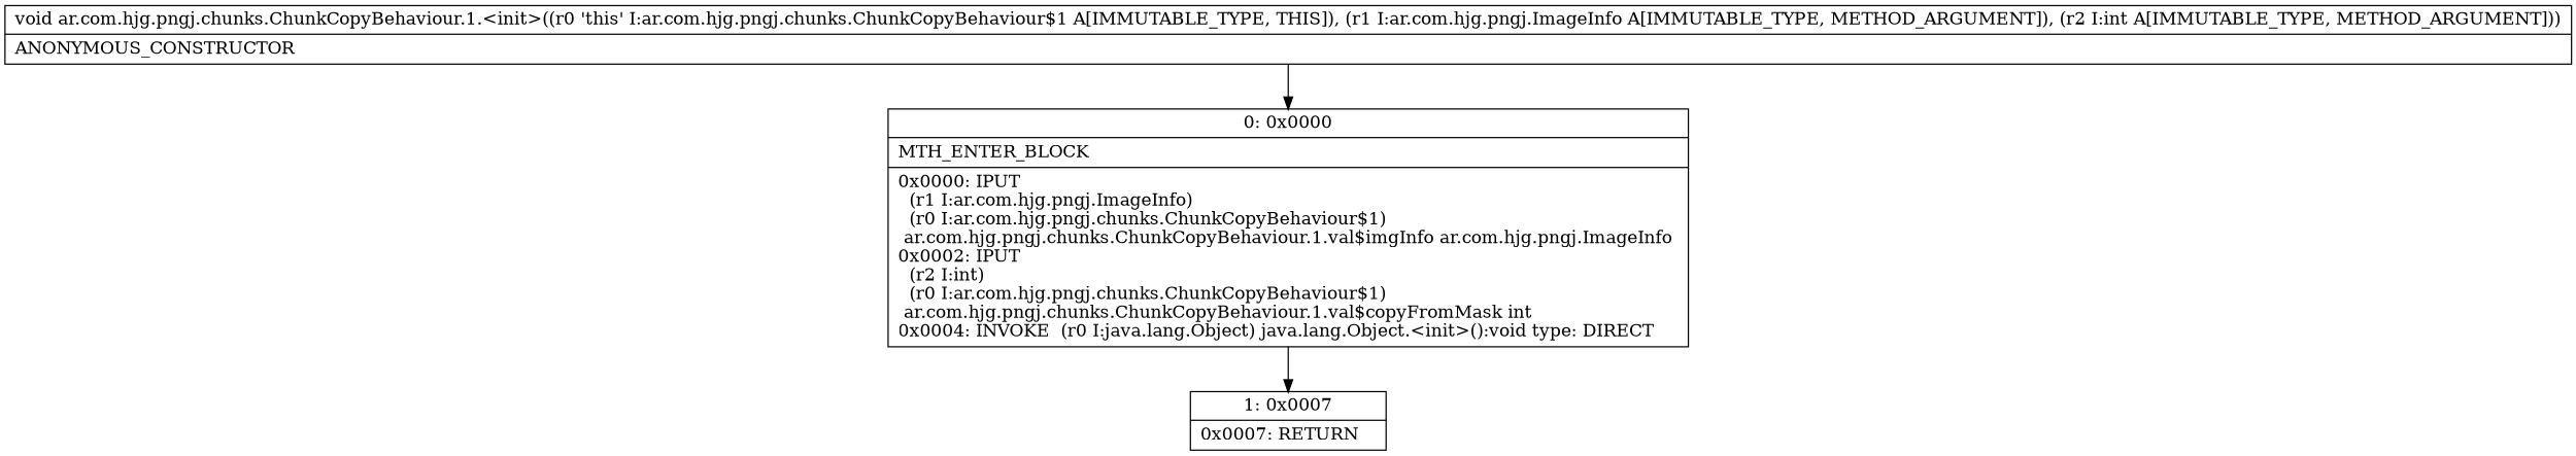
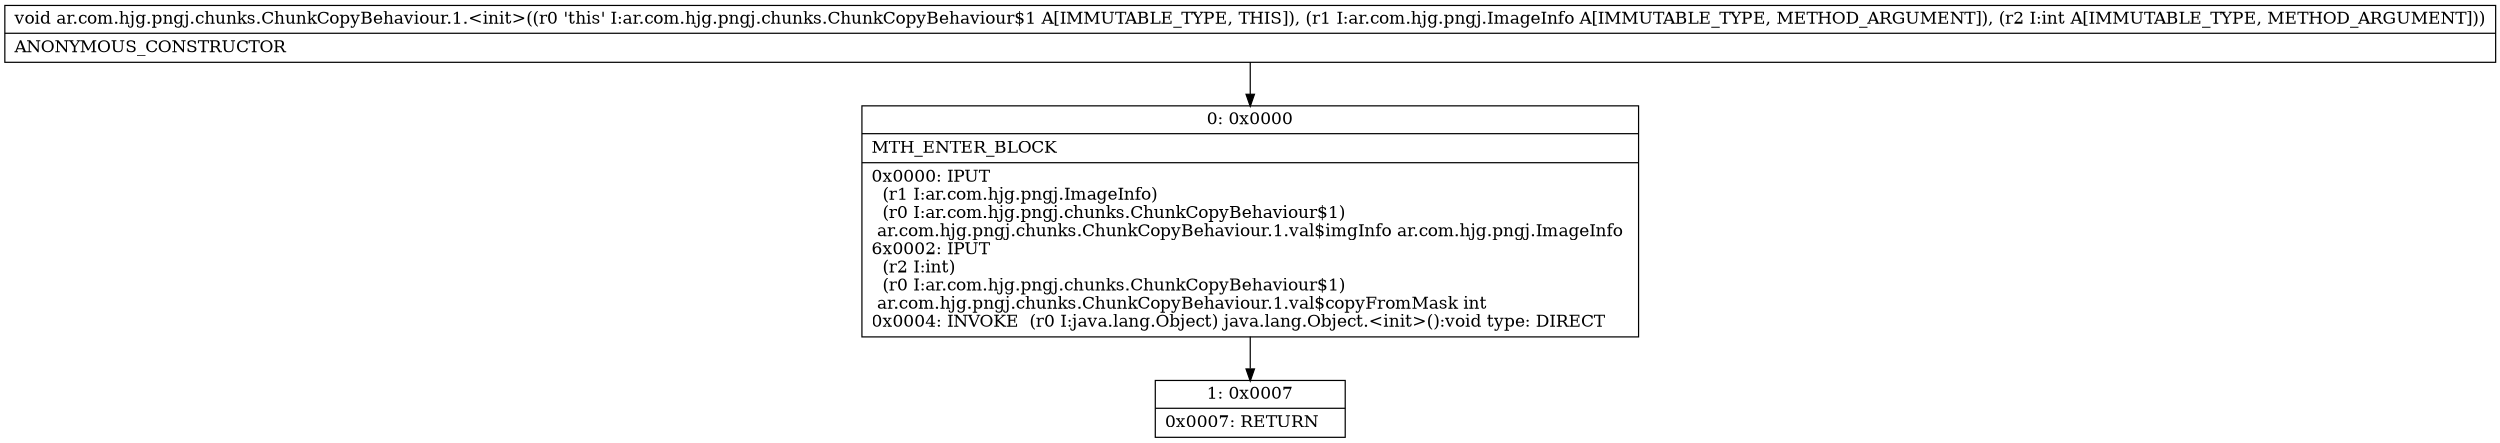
  digraph {
    node [shape=record]
-   n1 [label="{0\:\ 0x0000|MTH_ENTER_BLOCK\l|0x0000: IPUT  \l  (r1 I:ar.com.hjg.pngj.ImageInfo)\l  (r0 I:ar.com.hjg.pngj.chunks.ChunkCopyBehaviour$1)\l ar.com.hjg.pngj.chunks.ChunkCopyBehaviour.1.val$imgInfo ar.com.hjg.pngj.ImageInfo \l0x0002: IPUT  \l  (r2 I:int)\l  (r0 I:ar.com.hjg.pngj.chunks.ChunkCopyBehaviour$1)\l ar.com.hjg.pngj.chunks.ChunkCopyBehaviour.1.val$copyFromMask int \l0x0004: INVOKE  (r0 I:java.lang.Object) java.lang.Object.\<init\>():void type: DIRECT \l}"]
+   n1 [label="{0\:\ 0x0000|MTH_ENTER_BLOCK\l|0x0000: IPUT  \l  (r1 I:ar.com.hjg.pngj.ImageInfo)\l  (r0 I:ar.com.hjg.pngj.chunks.ChunkCopyBehaviour$1)\l ar.com.hjg.pngj.chunks.ChunkCopyBehaviour.1.val$imgInfo ar.com.hjg.pngj.ImageInfo \l6x0002: IPUT  \l  (r2 I:int)\l  (r0 I:ar.com.hjg.pngj.chunks.ChunkCopyBehaviour$1)\l ar.com.hjg.pngj.chunks.ChunkCopyBehaviour.1.val$copyFromMask int \l0x0004: INVOKE  (r0 I:java.lang.Object) java.lang.Object.\<init\>():void type: DIRECT \l}"]
    n2 [label="{1\:\ 0x0007|0x0007: RETURN   \l}"]
    n3 [label="{void ar.com.hjg.pngj.chunks.ChunkCopyBehaviour.1.\<init\>((r0 'this' I:ar.com.hjg.pngj.chunks.ChunkCopyBehaviour$1 A[IMMUTABLE_TYPE, THIS]), (r1 I:ar.com.hjg.pngj.ImageInfo A[IMMUTABLE_TYPE, METHOD_ARGUMENT]), (r2 I:int A[IMMUTABLE_TYPE, METHOD_ARGUMENT]))  | ANONYMOUS_CONSTRUCTOR\l}"]
    n1 -> n2
    n3 -> n1
  }
